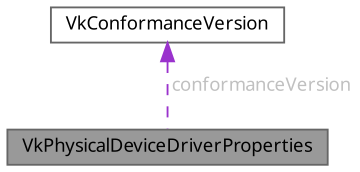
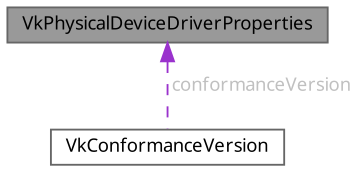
  digraph {
    fontname="Noto Sans"
    node [color=gray40 fontname="Noto Sans" fontsize=10 shape=box style=filled]
    n1 [fillcolor=grey60 fontcolor=black height=0.2 label=VkPhysicalDeviceDriverProperties width=0.4]
    n2 [fillcolor=white height=0.2 label=VkConformanceVersion width=0.4]
-   n2 -> n1 [color=darkorchid3 dir=back fontcolor=grey fontname="Noto Sans" fontsize=10 label=" conformanceVersion" labelfontname=Helvetica labelfontsize=10 style=dashed]
+   n1 -> n2 [color=darkorchid3 dir=back fontcolor=grey fontname="Noto Sans" fontsize=10 label=" conformanceVersion" labelfontname=Helvetica labelfontsize=10 style=dashed]
  }
